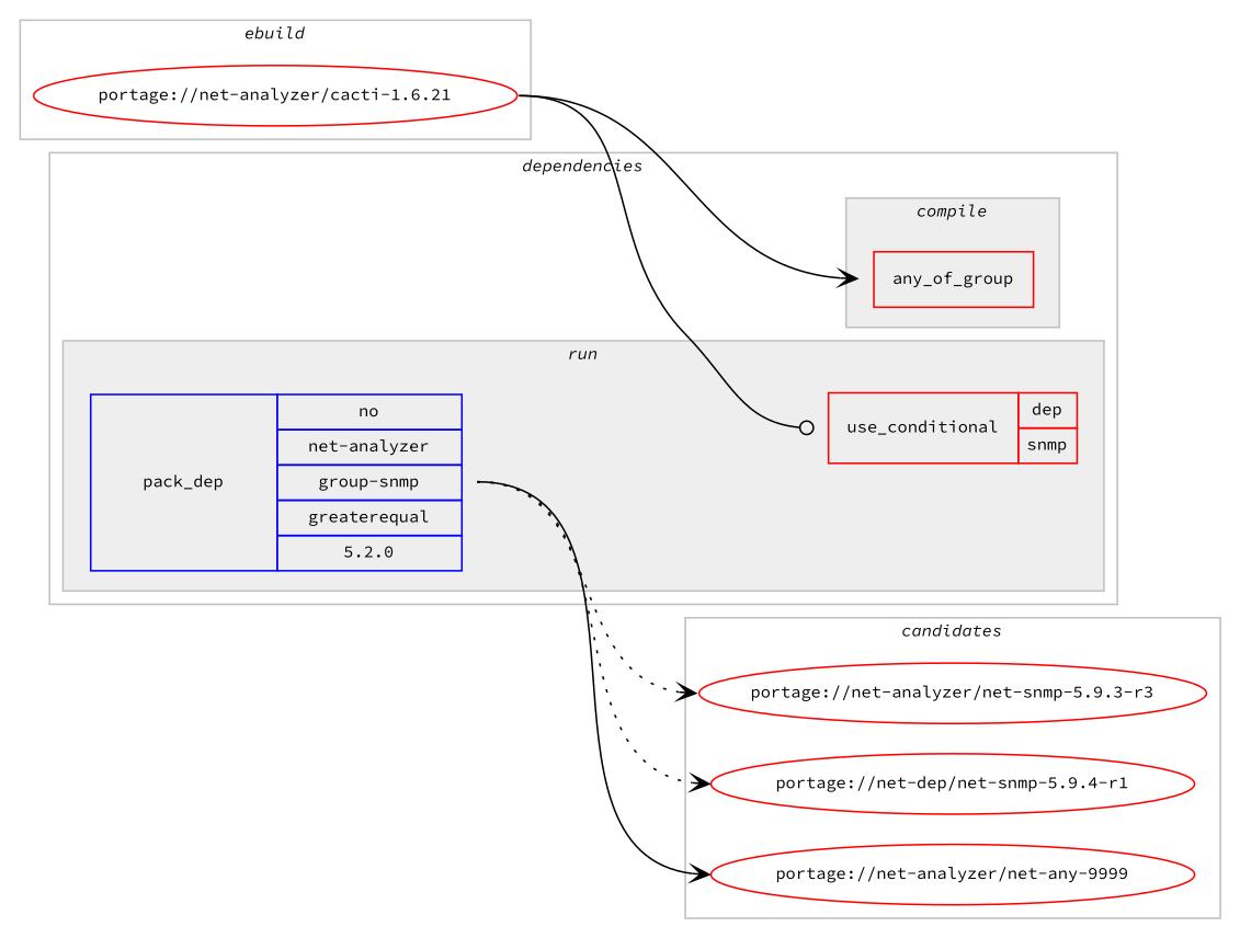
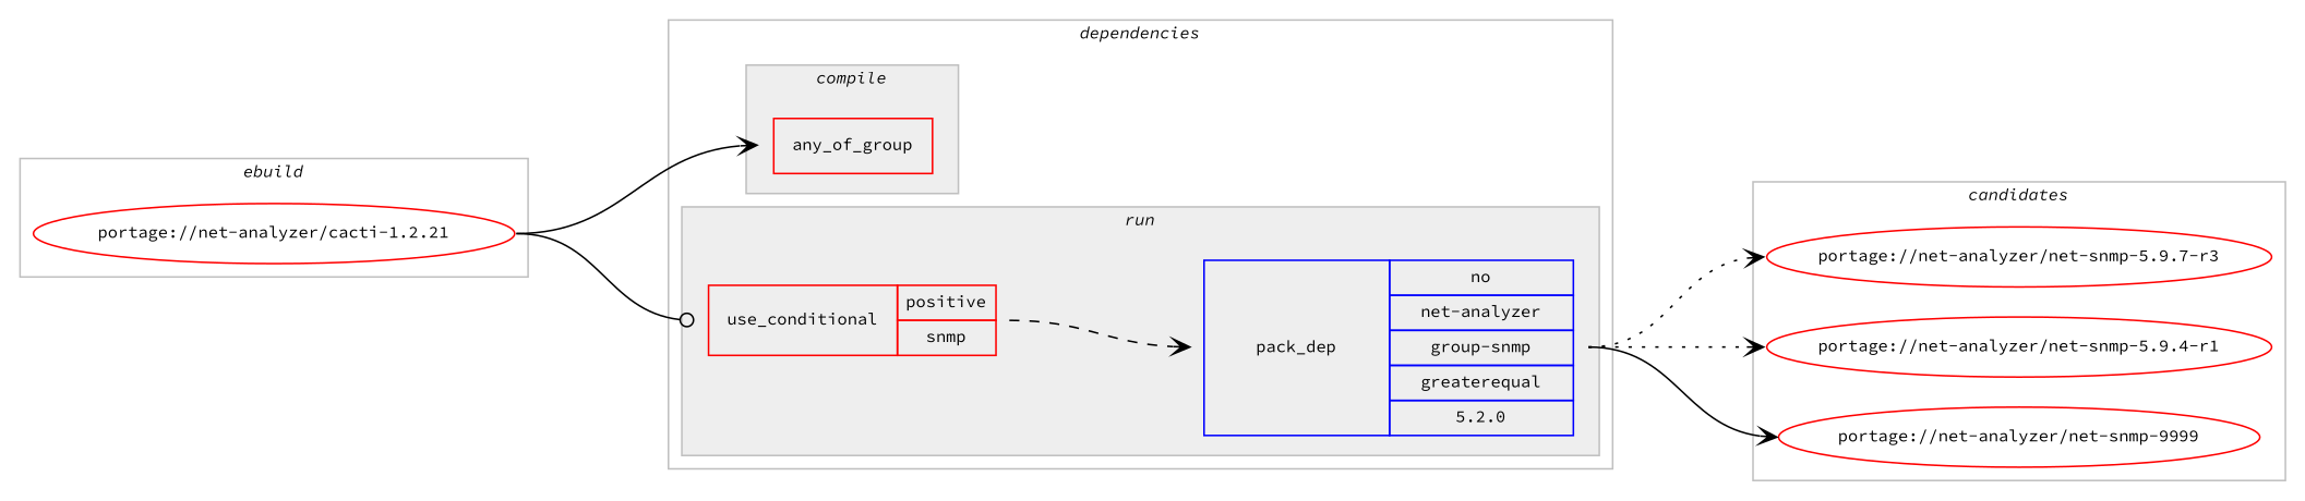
  digraph {
    compound=true
    concentrate=true
    fontname="Source Code Pro"
    fontsize=10
    newrank=true
    rankdir=LR
    ranksep=1.5
    node [color=red fontname="Source Code Pro" fontsize=10]
    edge [arrowhead=vee fontname="Source Code Pro" headport=w style=solid tailport=e weight=20]
-   n1 [label="portage://net-analyzer/cacti-1.6.21" width=4]
+   n1 [label="portage://net-analyzer/cacti-1.2.21" width=4]
    n2 [label=<<TABLE BORDER="0" CELLBORDER="1" CELLSPACING="0" CELLPADDING="4"><TR><TD CELLPADDING="10">any_of_group</TD></TR></TABLE>> shape=none]
    n3 [color=blue label=<<TABLE BORDER="0" CELLBORDER="1" CELLSPACING="0" CELLPADDING="4" WIDTH="220"><TR><TD ROWSPAN="6" CELLPADDING="30">pack_dep</TD></TR><TR><TD WIDTH="110">no</TD></TR><TR><TD>net-analyzer</TD></TR><TR><TD>group-snmp</TD></TR><TR><TD>greaterequal</TD></TR><TR><TD>5.2.0</TD></TR></TABLE>> shape=none]
-   n4 [label=<<TABLE BORDER="0" CELLBORDER="1" CELLSPACING="0" CELLPADDING="4"><TR><TD ROWSPAN="3" CELLPADDING="10">use_conditional</TD></TR><TR><TD>dep</TD></TR><TR><TD>snmp</TD></TR></TABLE>> shape=none]
-   n5 [label="portage://net-analyzer/net-snmp-5.9.3-r3" width=4]
-   n6 [label="portage://net-dep/net-snmp-5.9.4-r1" width=4]
-   n7 [label="portage://net-analyzer/net-any-9999" width=4]
+   n4 [label=<<TABLE BORDER="0" CELLBORDER="1" CELLSPACING="0" CELLPADDING="4"><TR><TD ROWSPAN="3" CELLPADDING="10">use_conditional</TD></TR><TR><TD>positive</TD></TR><TR><TD>snmp</TD></TR></TABLE>> shape=none]
+   n5 [label="portage://net-analyzer/net-snmp-5.9.7-r3" width=4]
+   n6 [label="portage://net-analyzer/net-snmp-5.9.4-r1" width=4]
+   n7 [label="portage://net-analyzer/net-snmp-9999" width=4]
    subgraph cluster_1 {
      color=gray
      label=<<i>ebuild</i>>
      rank=same
      n1
    }
    subgraph cluster_2 {
      color=gray
      label=<<i>dependencies</i>>
      subgraph cluster_3 {
        color=gray
        fillcolor="#eeeeee"
        label=<<i>compile</i>>
        style=filled
        subgraph sub_4 {
          color=gray
          fillcolor="#eeeeee"
          label=<<i>compile</i>>
          style=filled
          n2
        }
      }
      subgraph cluster_5 {
        color=gray
        fillcolor="#eeeeee"
        label=<<i>compile and run</i>>
        style=filled
      }
      subgraph cluster_6 {
        color=gray
        fillcolor="#eeeeee"
        label=<<i>run</i>>
        style=filled
        subgraph sub_7 {
          color=gray
          fillcolor="#eeeeee"
          label=<<i>run</i>>
          style=filled
          n4
          subgraph sub_8 {
            color=gray
            fillcolor="#eeeeee"
            label=<<i>run</i>>
            style=filled
            n3
          }
        }
      }
    }
    subgraph cluster_9 {
      color=gray
      label=<<i>candidates</i>>
      rank=same
      subgraph sub_10 {
        color=black
        label=<<i>candidates</i>>
        nodesep=1
        rank=same
        n5
        n6
        n7
      }
    }
    n1 -> n2
    n1 -> n4 [arrowhead=odot]
    n3 -> n5 [style=dotted weight=100]
    n3 -> n6 [style=dotted weight=100]
    n3 -> n7 [weight=100]
+   n4 -> n3 [style=dashed]
  }
